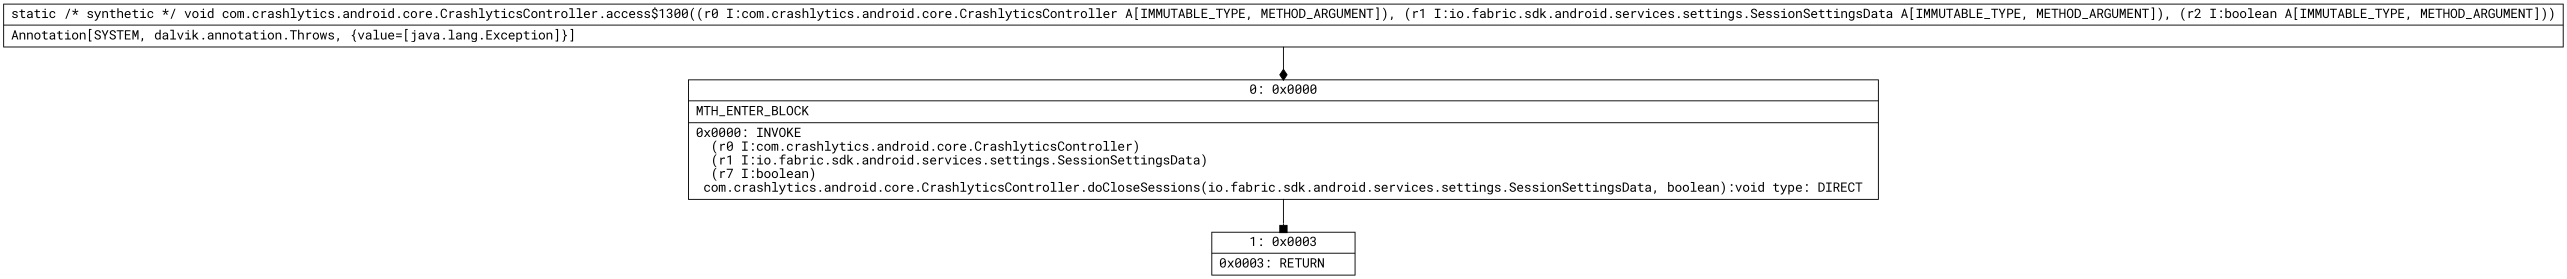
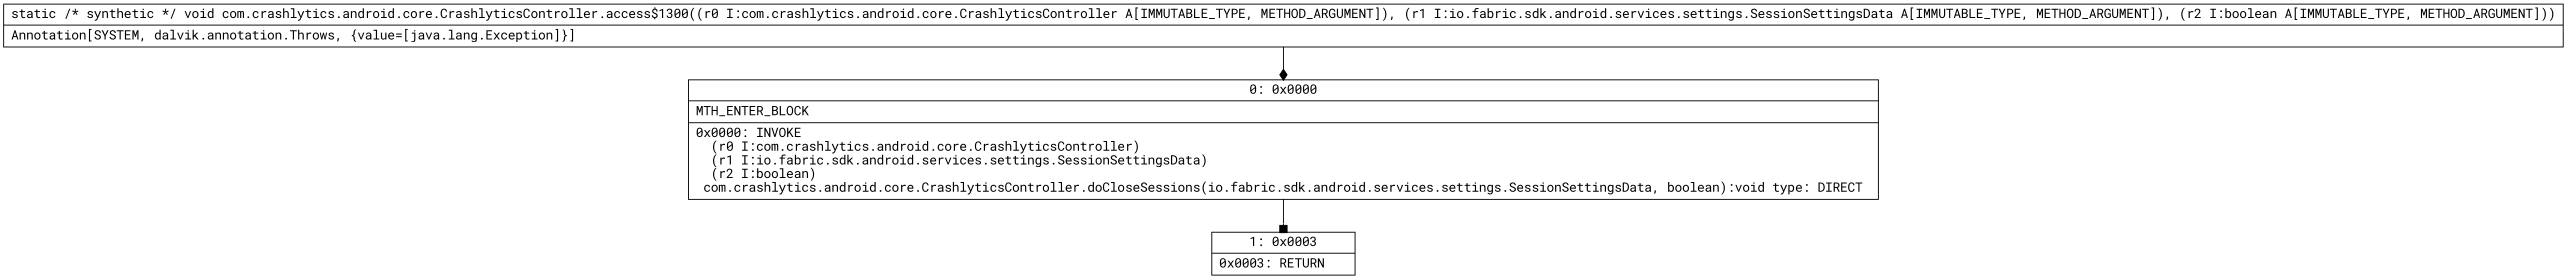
  digraph {
    fontname="Roboto Mono"
    node [shape=record fontname="Roboto Mono"]
    edge [fontname="Roboto Mono"]
-   n1 [label="{0\:\ 0x0000|MTH_ENTER_BLOCK\l|0x0000: INVOKE  \l  (r0 I:com.crashlytics.android.core.CrashlyticsController)\l  (r1 I:io.fabric.sdk.android.services.settings.SessionSettingsData)\l  (r7 I:boolean)\l com.crashlytics.android.core.CrashlyticsController.doCloseSessions(io.fabric.sdk.android.services.settings.SessionSettingsData, boolean):void type: DIRECT \l}"]
+   n1 [label="{0\:\ 0x0000|MTH_ENTER_BLOCK\l|0x0000: INVOKE  \l  (r0 I:com.crashlytics.android.core.CrashlyticsController)\l  (r1 I:io.fabric.sdk.android.services.settings.SessionSettingsData)\l  (r2 I:boolean)\l com.crashlytics.android.core.CrashlyticsController.doCloseSessions(io.fabric.sdk.android.services.settings.SessionSettingsData, boolean):void type: DIRECT \l}"]
    n2 [label="{1\:\ 0x0003|0x0003: RETURN   \l}"]
    n3 [label="{static \/* synthetic *\/ void com.crashlytics.android.core.CrashlyticsController.access$1300((r0 I:com.crashlytics.android.core.CrashlyticsController A[IMMUTABLE_TYPE, METHOD_ARGUMENT]), (r1 I:io.fabric.sdk.android.services.settings.SessionSettingsData A[IMMUTABLE_TYPE, METHOD_ARGUMENT]), (r2 I:boolean A[IMMUTABLE_TYPE, METHOD_ARGUMENT]))  | Annotation[SYSTEM, dalvik.annotation.Throws, \{value=[java.lang.Exception]\}]\l}"]
    n1 -> n2 [arrowhead=box]
    n3 -> n1 [arrowhead=diamond]
  }
